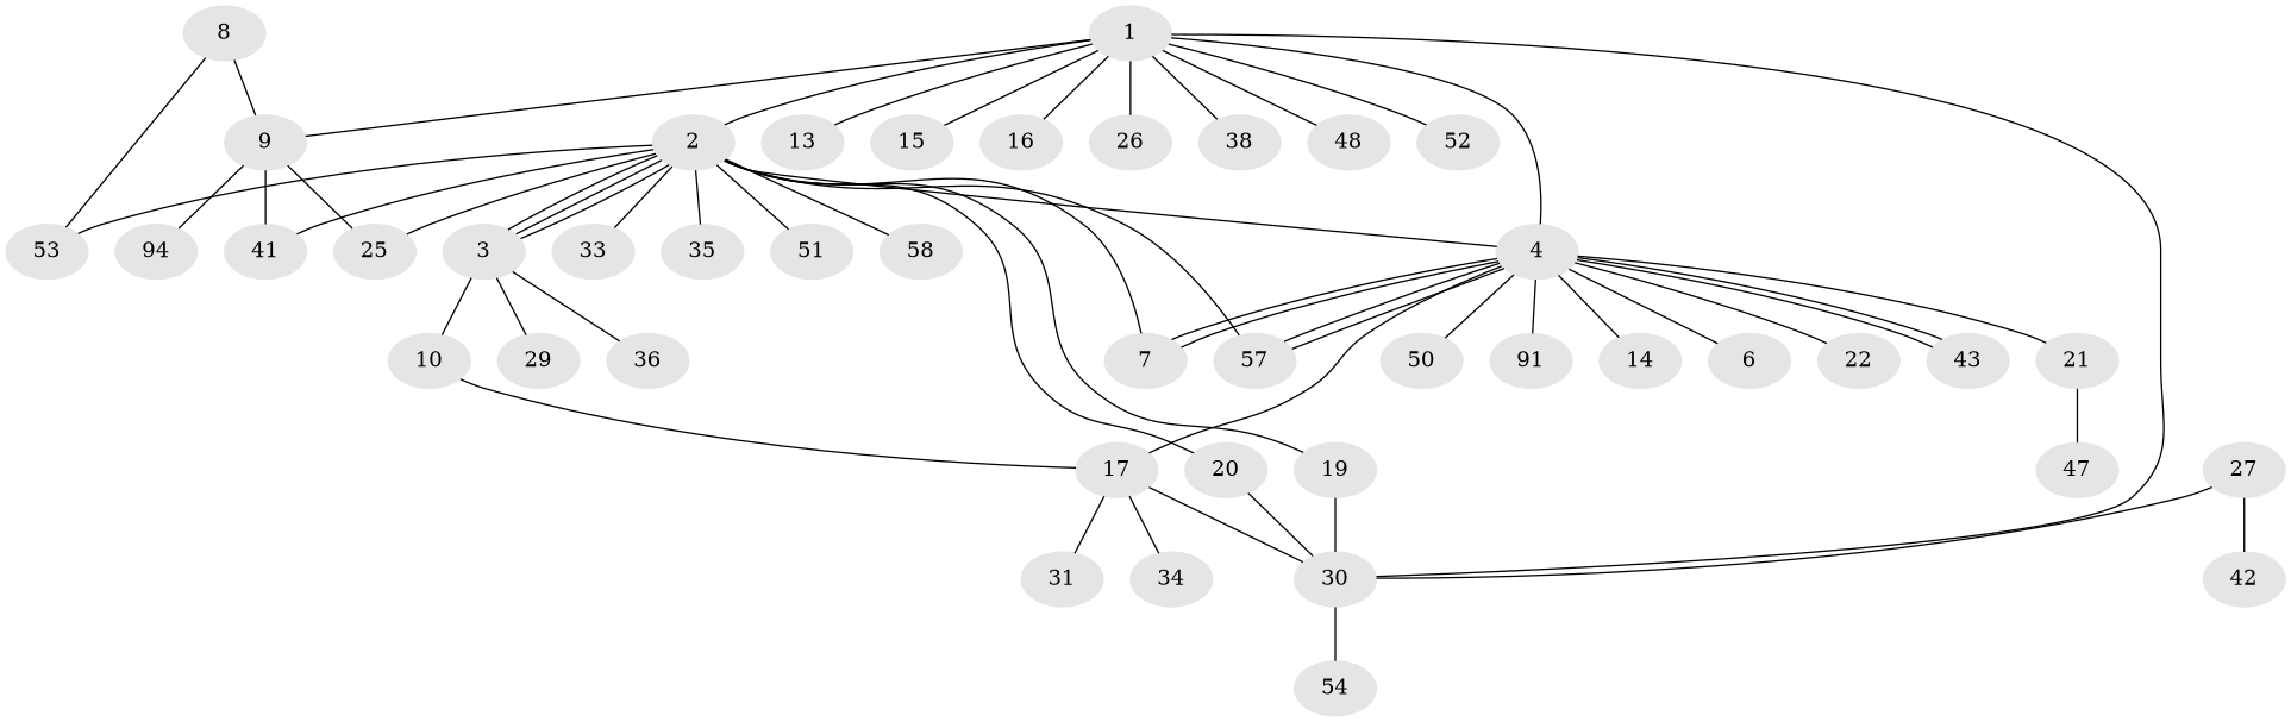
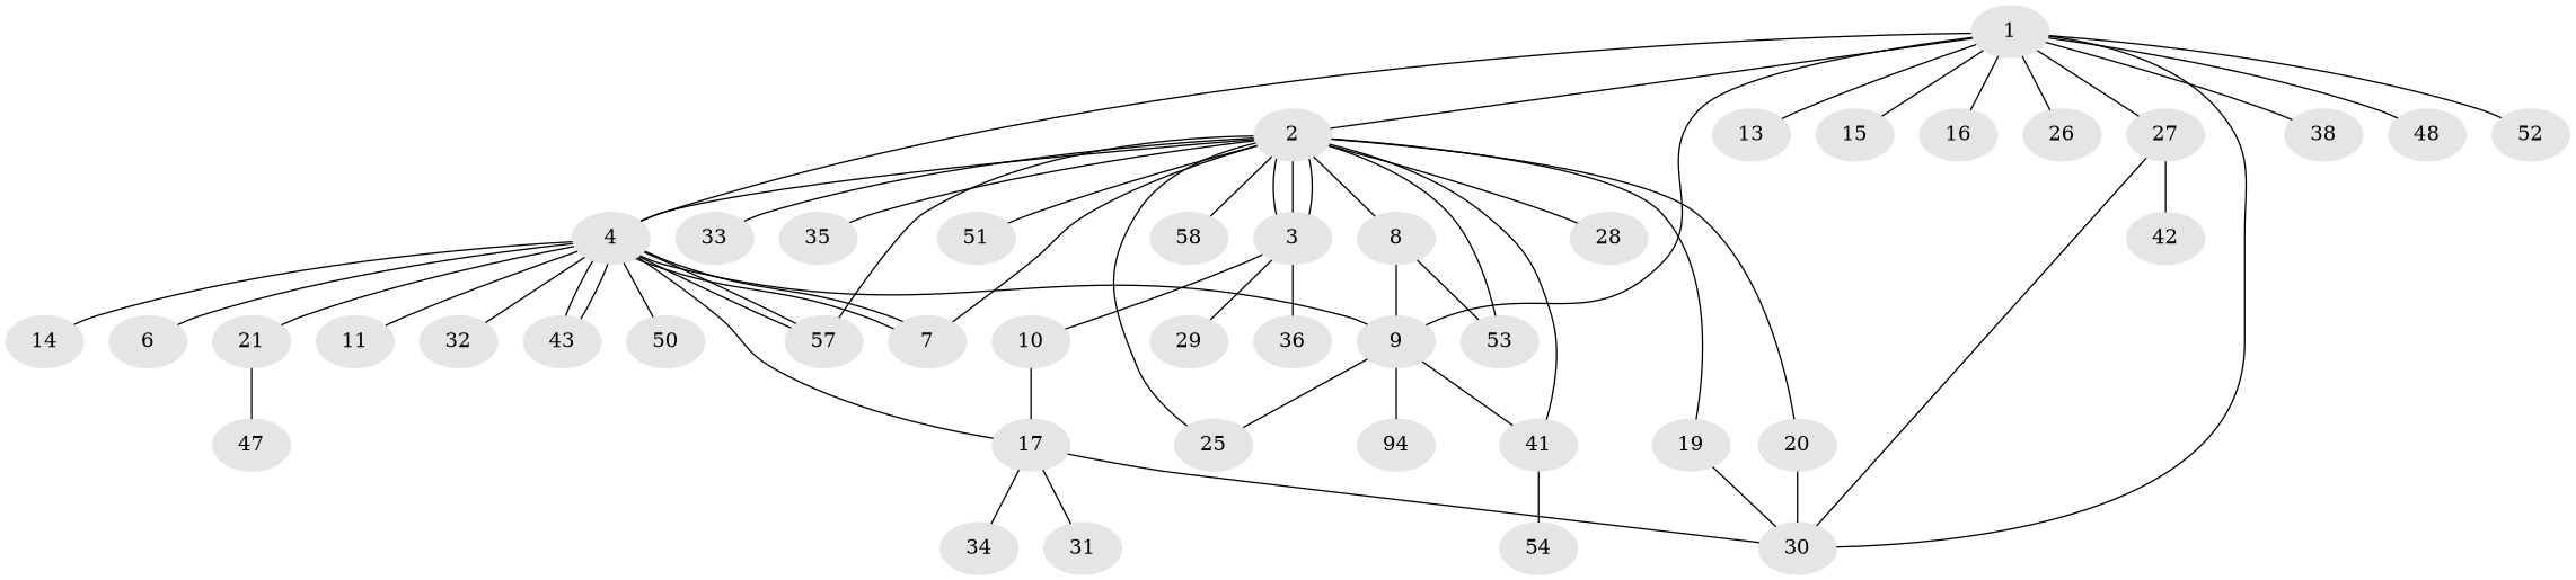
  graph {
    node [color=gray90 style=filled]
    1 [super="+5"]
    2 [super="+23"]
    4 [super="+55"]
    9 [super="+22"]
    13
    15
    16
    26
    27 [super="+46"]
    30 [super="+49"]
    38
    48
    52
    3 [super="+12"]
    7 [super="+37"]
    8 [super="+18"]
    19 [super="+39"]
    20 [super="+45"]
    25
+   28
    33
    35
    41
    51
    n25 [label=53]
    57
    58
    6
-   11 [label=91]
+   11
    14
    17 [super="+59"]
    21 [super="+40"]
-   32 [label=22]
+   32
    43
    50
    n36 [label=94]
    42
    54
    10 [super="+24"]
    29 [super="+53"]
    36
    31
    34 [super="+60"]
    47
    1 -- 2
    1 -- 4
    1 -- 9
    1 -- 13
    1 -- 15
    1 -- 16
    1 -- 26
+   1 -- 27
    1 -- 30
    1 -- 38
    1 -- 48
    1 -- 52
    2 -- 4
    2 -- 3
    2 -- 3
    2 -- 3
    2 -- 7
+   2 -- 8 [weight=2]
    2 -- 19
    2 -- 20
    2 -- 25
+   2 -- 28
    2 -- 33
    2 -- 35
    2 -- 41
    2 -- 51
    2 -- n25
    2 -- 57
    2 -- 58
+   4 -- 9
    4 -- 7
    4 -- 7
    4 -- 57
    4 -- 57
    4 -- 6
    4 -- 11
    4 -- 14
    4 -- 17
    4 -- 21 [weight=2]
    4 -- 32
    4 -- 43
    4 -- 43
    4 -- 50
    9 -- 25
    9 -- 41
    9 -- n36
    27 -- 30
    27 -- 42
-   30 -- 54
+   41 -- 54
    3 -- 10
    3 -- 29
    3 -- 36
    8 -- 9
    8 -- n25
    19 -- 30
    20 -- 30
    17 -- 30
    17 -- 31
    17 -- 34
    21 -- 47
    10 -- 17
  }
